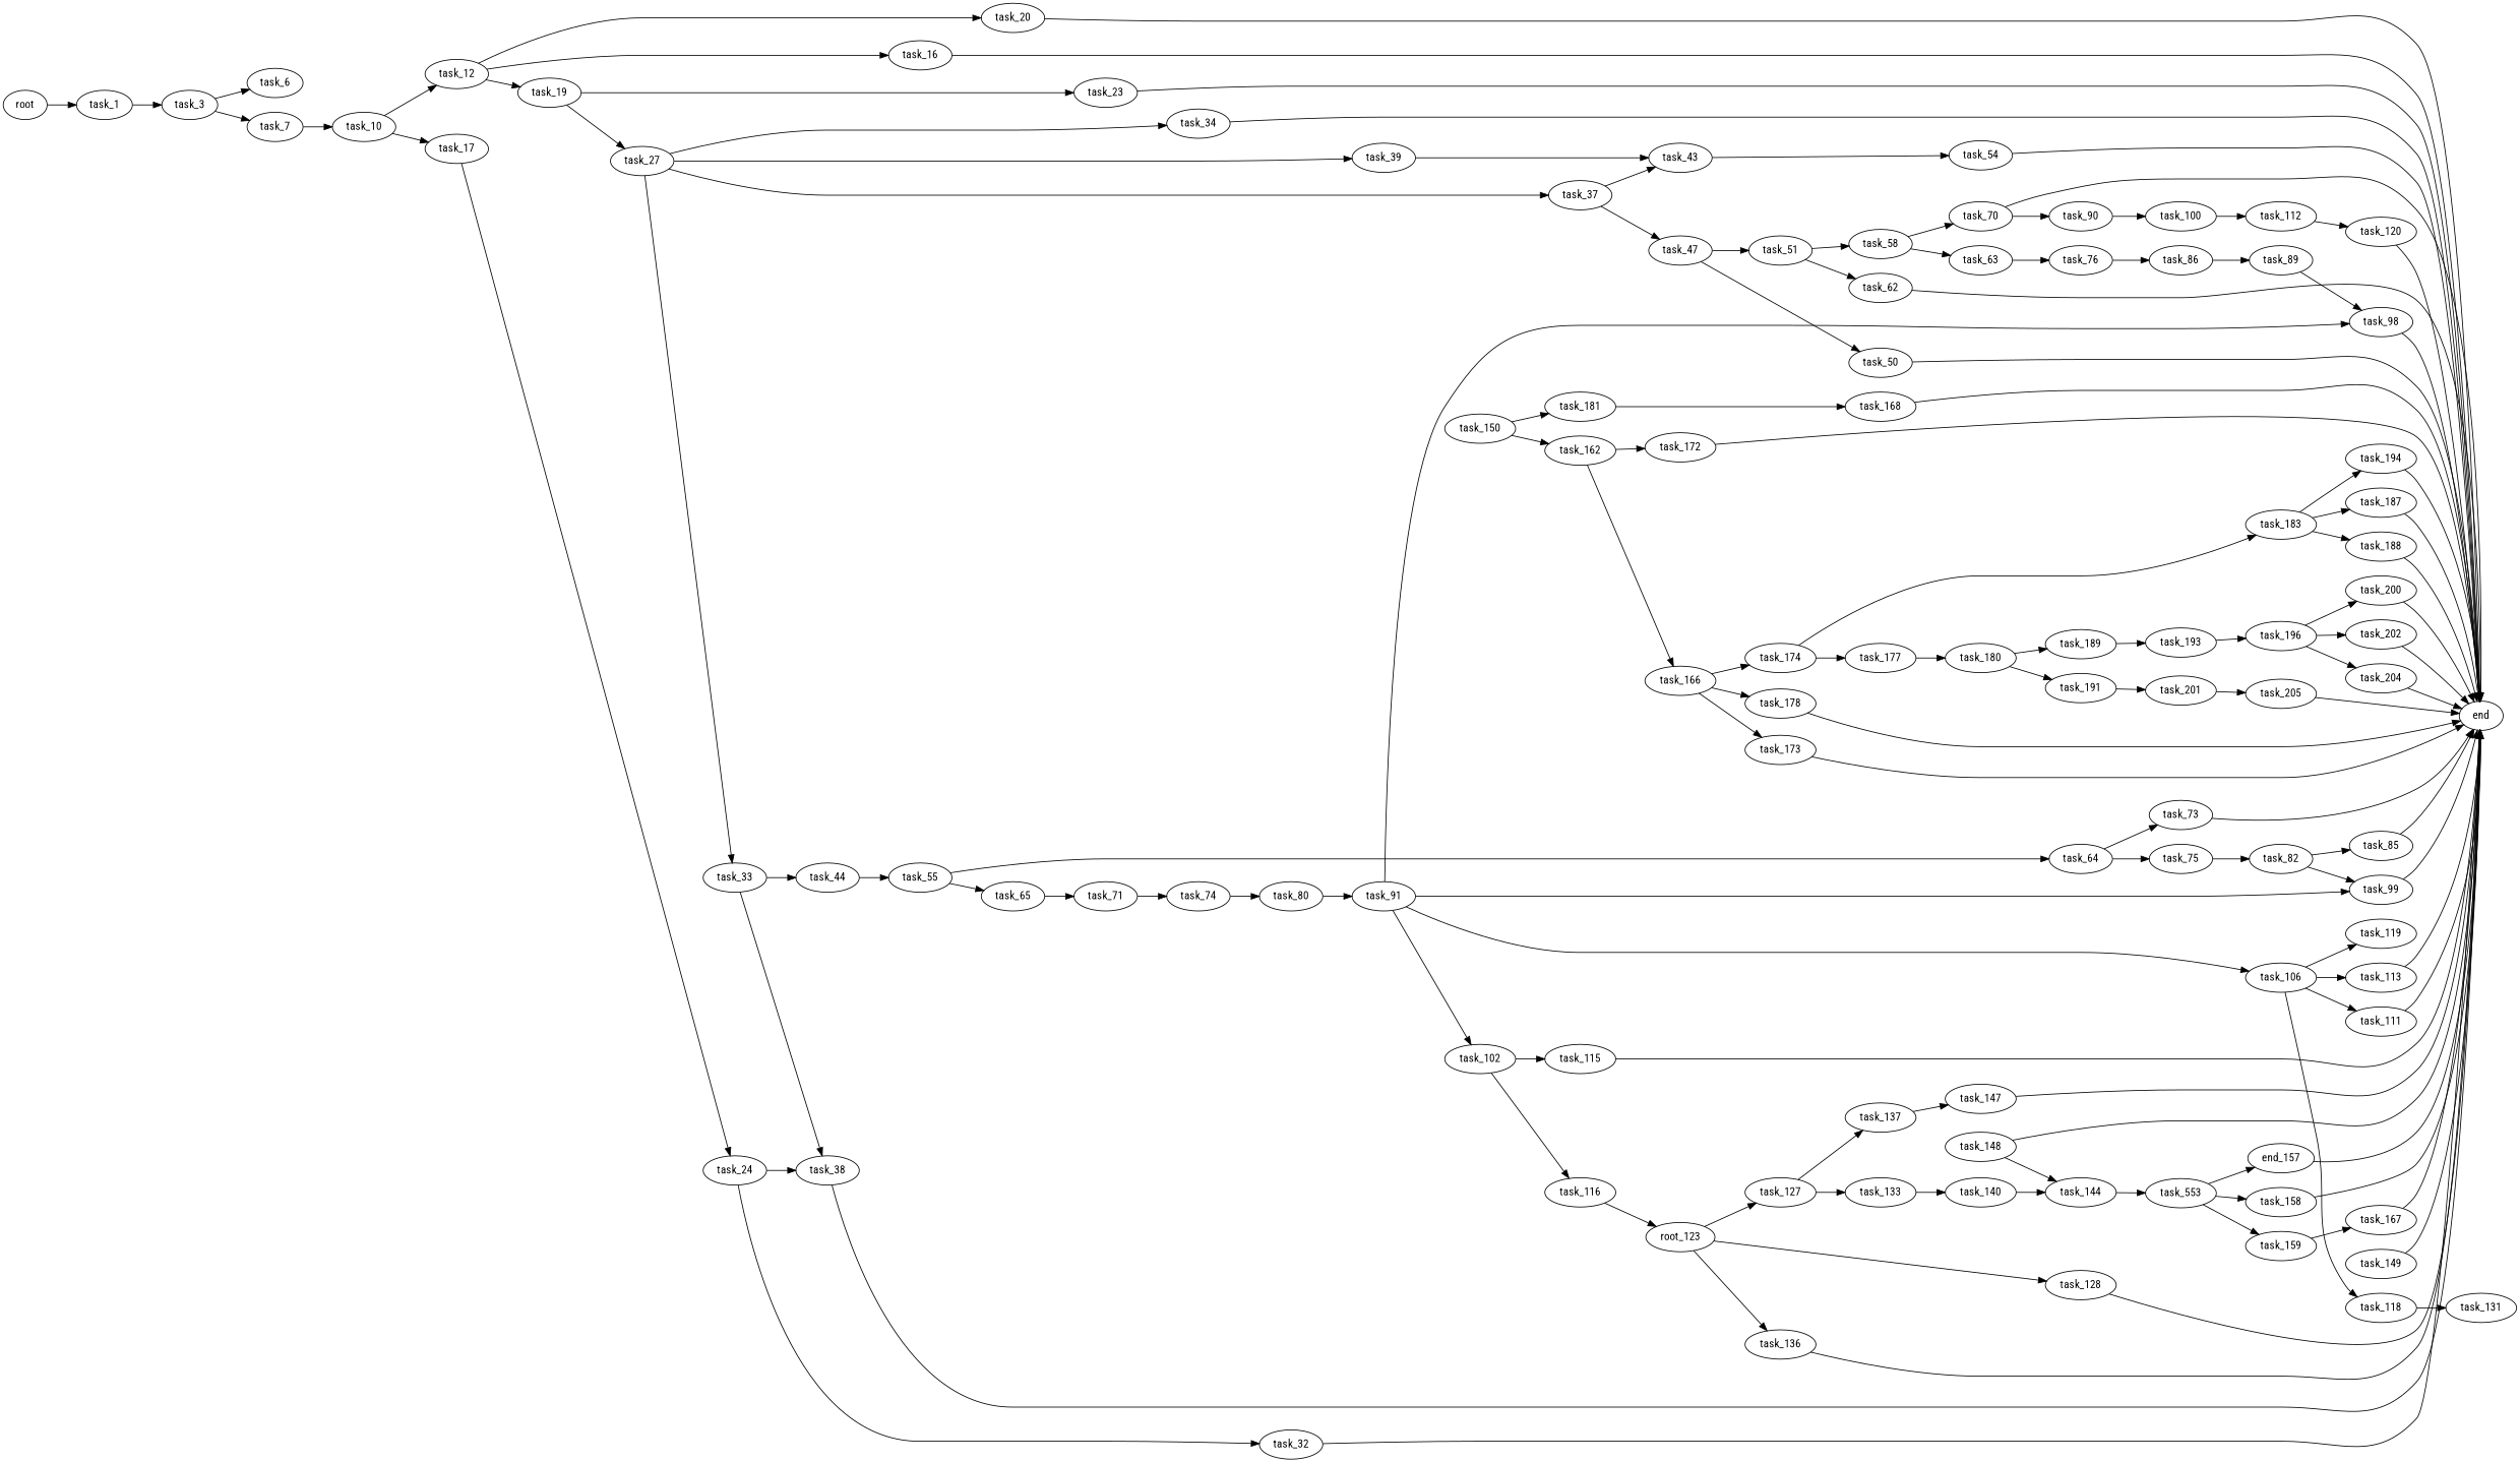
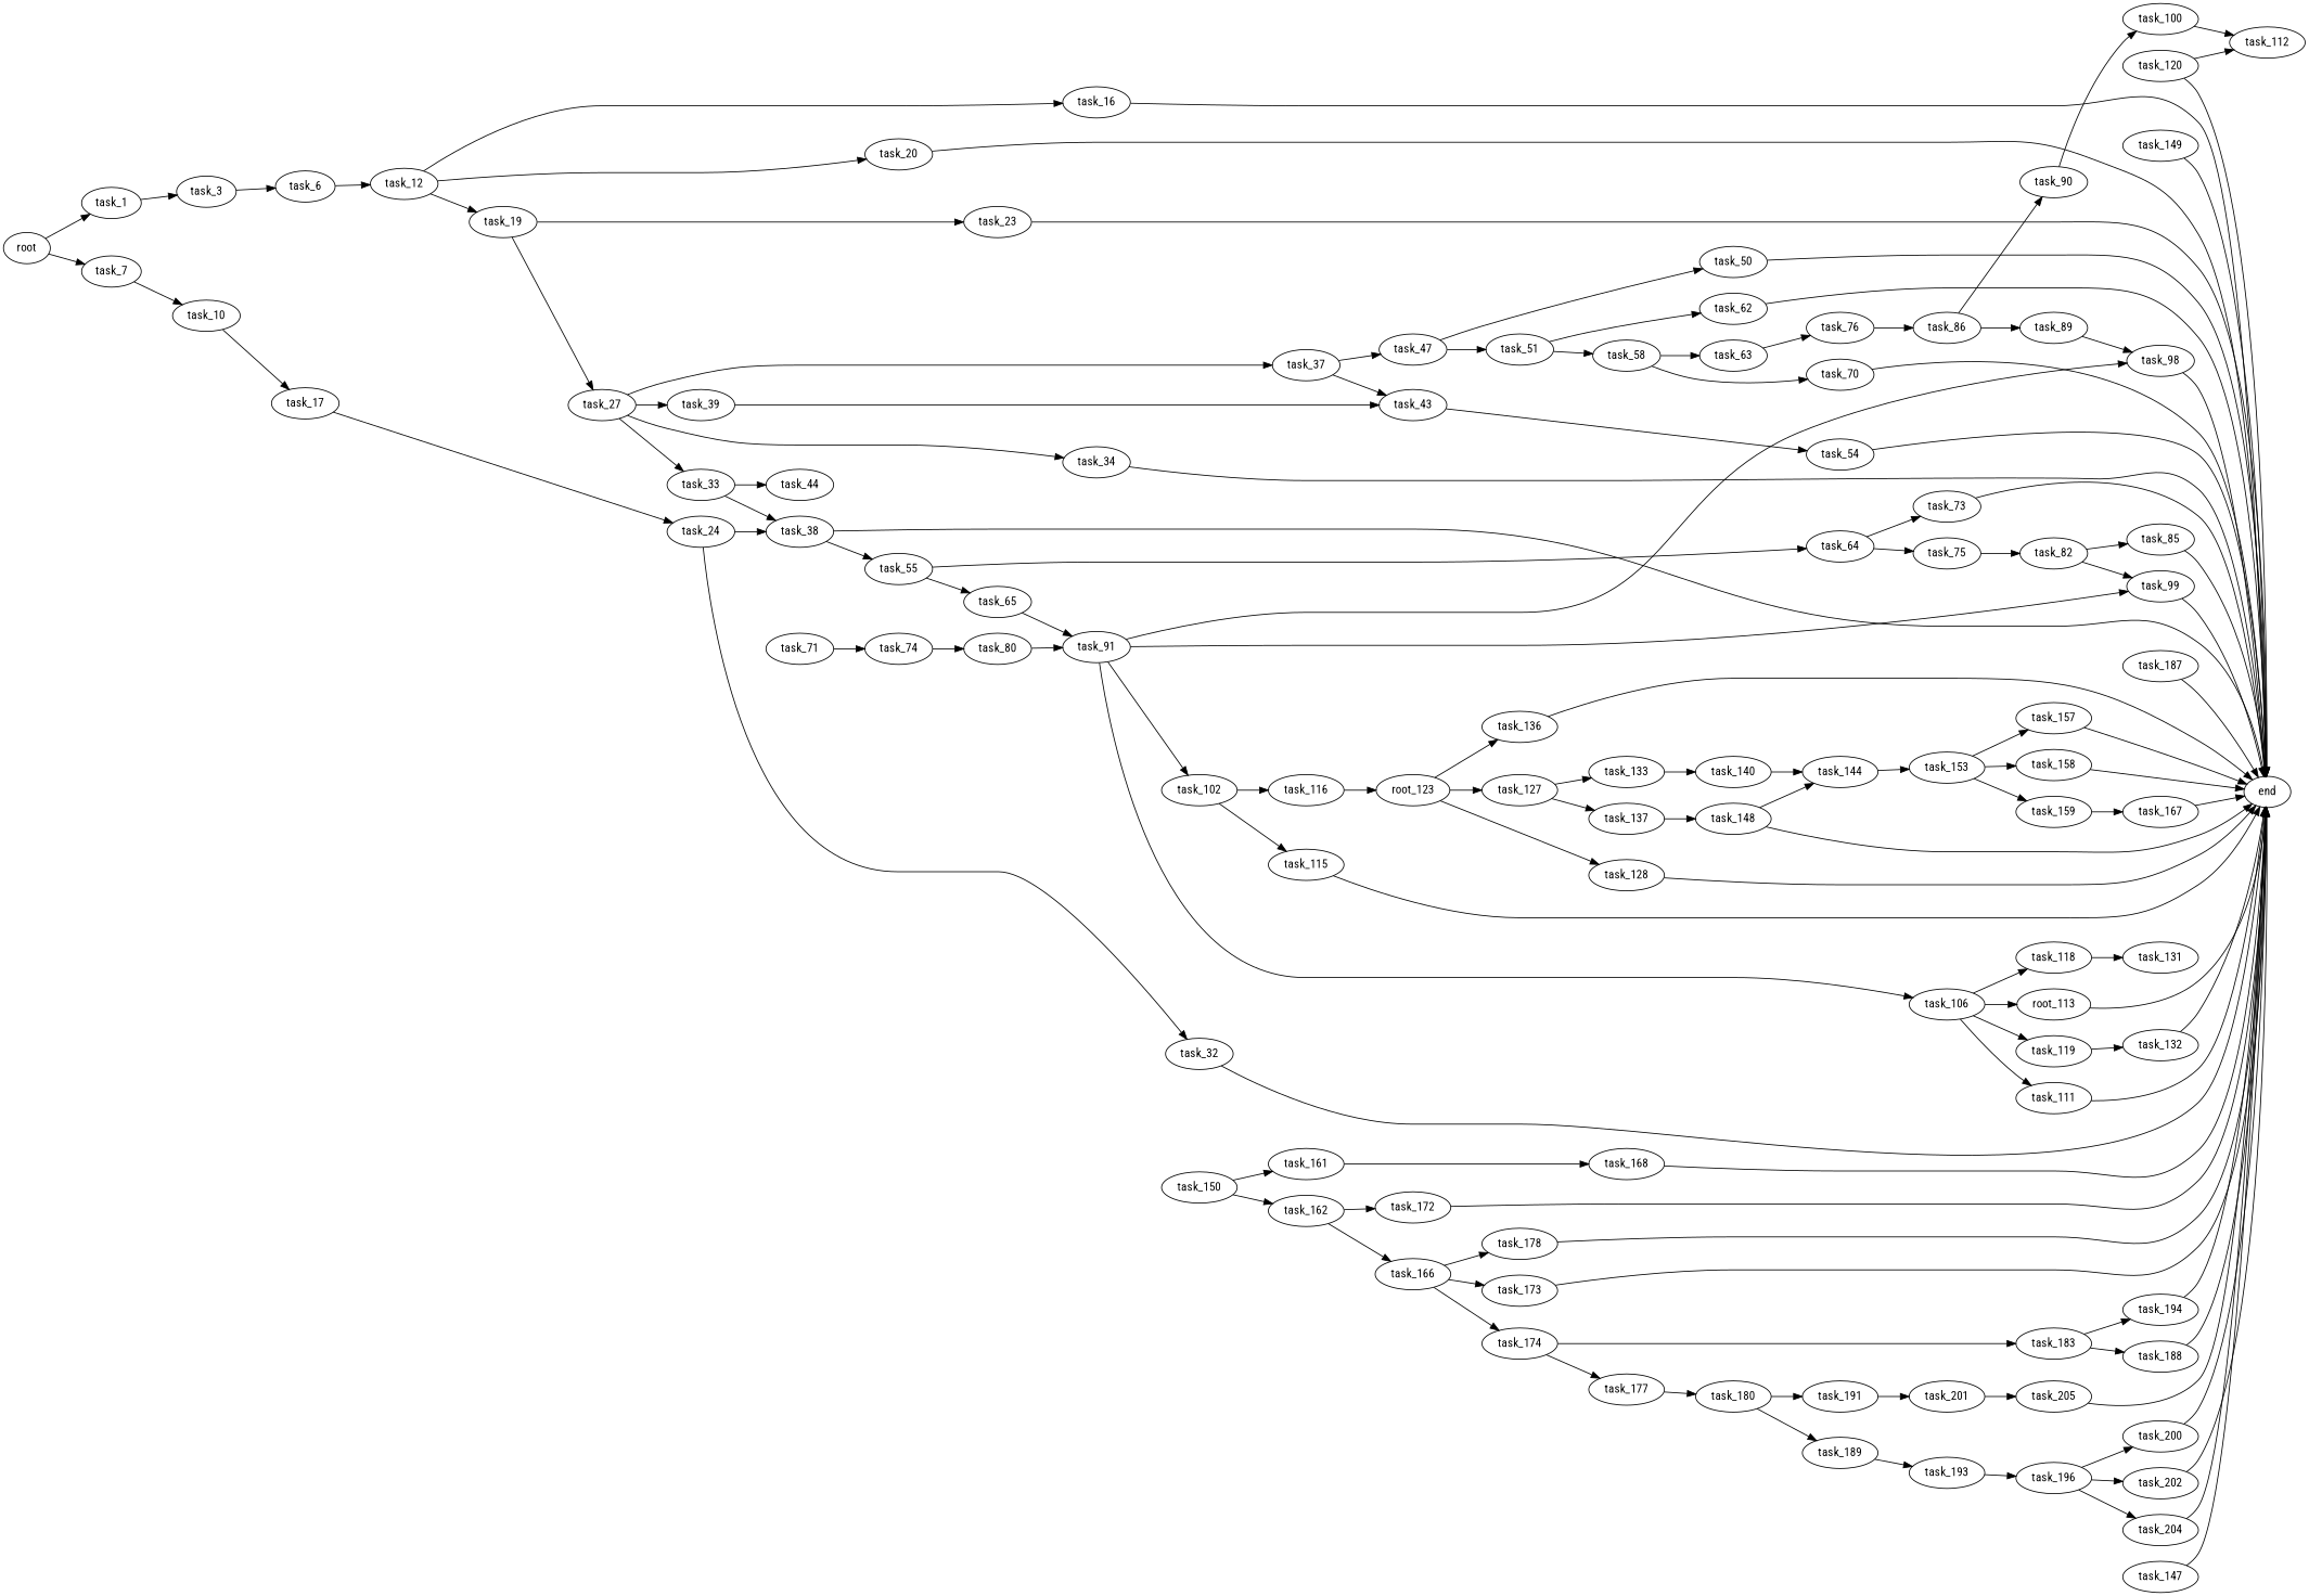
  digraph {
    fontname="Roboto Condensed"
    rankdir=LR
    node [fontname="Roboto Condensed"]
    edge [fontname="Roboto Condensed"]
    root
    task_1
    task_3
    task_6
    task_7
    task_12
    task_10
    task_16
    task_19
    task_20
    task_17
    task_24
    end
    task_23
    task_27
    task_32
    task_38
    task_33
    task_34
    task_37
    task_39
    task_44
    task_43
    task_47
    task_55
    task_54
    task_50
    task_51
    task_64
    task_65
    task_58
    task_62
    task_63
    task_70
    task_73
    task_75
    task_71
    task_76
    task_86
    task_82
    task_74
    task_80
    task_91
    task_85
    task_99
    task_89
    task_90
    task_98
    task_102
    task_106
    task_100
    task_112
    task_115
    task_116
    task_111
-   task_113
+   task_113 [label=root_113]
    task_118
    task_119
    task_120
    n60 [label=root_123]
    task_131
+   task_132
    task_127
    task_128
    task_136
    task_133
    task_137
    task_140
    task_147
    task_144
    task_149
    task_150
-   task_161 [label=task_181]
+   task_161
    task_162
-   task_153 [label=task_553]
+   task_153
    task_148
-   task_157 [label=end_157]
+   task_157
    task_158
    task_159
    task_168
    task_166
    task_172
    task_167
    task_173
    task_174
    task_178
    task_177
    task_183
    task_180
    task_187
    task_188
    task_194
    task_189
    task_191
    task_193
    task_201
    task_196
    task_205
    task_200
    task_202
    task_204
    root -> task_1
    task_1 -> task_3
    task_3 -> task_6
-   task_3 -> task_7
-   task_10 -> task_12
+   root -> task_7
+   task_6 -> task_12
    task_7 -> task_10
    task_12 -> task_16
    task_12 -> task_19
    task_12 -> task_20
    task_10 -> task_17
    task_16 -> end
    task_19 -> task_23
    task_19 -> task_27
    task_20 -> end
    task_17 -> task_24
    task_24 -> task_32
    task_24 -> task_38
    task_23 -> end
    task_27 -> task_33
    task_27 -> task_34
    task_27 -> task_37
    task_27 -> task_39
    task_32 -> end
    task_38 -> end
    task_33 -> task_38
    task_33 -> task_44
    task_34 -> end
    task_37 -> task_43
    task_37 -> task_47
    task_39 -> task_43
-   task_44 -> task_55
+   task_38 -> task_55
    task_43 -> task_54
    task_47 -> task_50
    task_47 -> task_51
    task_55 -> task_64
    task_55 -> task_65
    task_54 -> end
    task_50 -> end
    task_51 -> task_58
    task_51 -> task_62
    task_64 -> task_73
    task_64 -> task_75
-   task_65 -> task_71
+   task_65 -> task_91
    task_58 -> task_63
    task_58 -> task_70
    task_62 -> end
    task_63 -> task_76
    task_70 -> end
    task_73 -> end
    task_75 -> task_82
    task_71 -> task_74
    task_76 -> task_86
    task_86 -> task_89
-   task_70 -> task_90
+   task_86 -> task_90
    task_82 -> task_85
    task_82 -> task_99
    task_74 -> task_80
    task_80 -> task_91
    task_91 -> task_99
    task_91 -> task_98
    task_91 -> task_102
    task_91 -> task_106
    task_85 -> end
    task_99 -> end
    task_89 -> task_98
    task_90 -> task_100
    task_98 -> end
    task_102 -> task_115
    task_102 -> task_116
    task_106 -> task_111
    task_106 -> task_113
    task_106 -> task_118
    task_106 -> task_119
    task_100 -> task_112
-   task_112 -> task_120
+   task_120 -> task_112
    task_115 -> end
    task_116 -> n60
    task_111 -> end
    task_113 -> end
    task_118 -> task_131
+   task_119 -> task_132
    task_120 -> end
    n60 -> task_127
    n60 -> task_128
    n60 -> task_136
+   task_132 -> end
    task_127 -> task_133
    task_127 -> task_137
    task_128 -> end
    task_136 -> end
    task_133 -> task_140
-   task_137 -> task_147
+   task_137 -> task_148
    task_140 -> task_144
    task_147 -> end
    task_144 -> task_153
    task_149 -> end
    task_150 -> task_161
    task_150 -> task_162
    task_161 -> task_168
    task_162 -> task_166
    task_162 -> task_172
    task_153 -> task_157
    task_153 -> task_158
    task_153 -> task_159
    task_148 -> end
    task_148 -> task_144
    task_157 -> end
    task_158 -> end
    task_159 -> task_167
    task_168 -> end
    task_166 -> task_173
    task_166 -> task_174
    task_166 -> task_178
    task_172 -> end
    task_167 -> end
    task_173 -> end
    task_174 -> task_177
    task_174 -> task_183
    task_178 -> end
    task_177 -> task_180
-   task_183 -> task_187
    task_183 -> task_188
    task_183 -> task_194
    task_180 -> task_189
    task_180 -> task_191
    task_187 -> end
    task_188 -> end
    task_194 -> end
    task_189 -> task_193
    task_191 -> task_201
    task_193 -> task_196
    task_201 -> task_205
    task_196 -> task_200
    task_196 -> task_202
    task_196 -> task_204
    task_205 -> end
    task_200 -> end
    task_202 -> end
    task_204 -> end
  }
